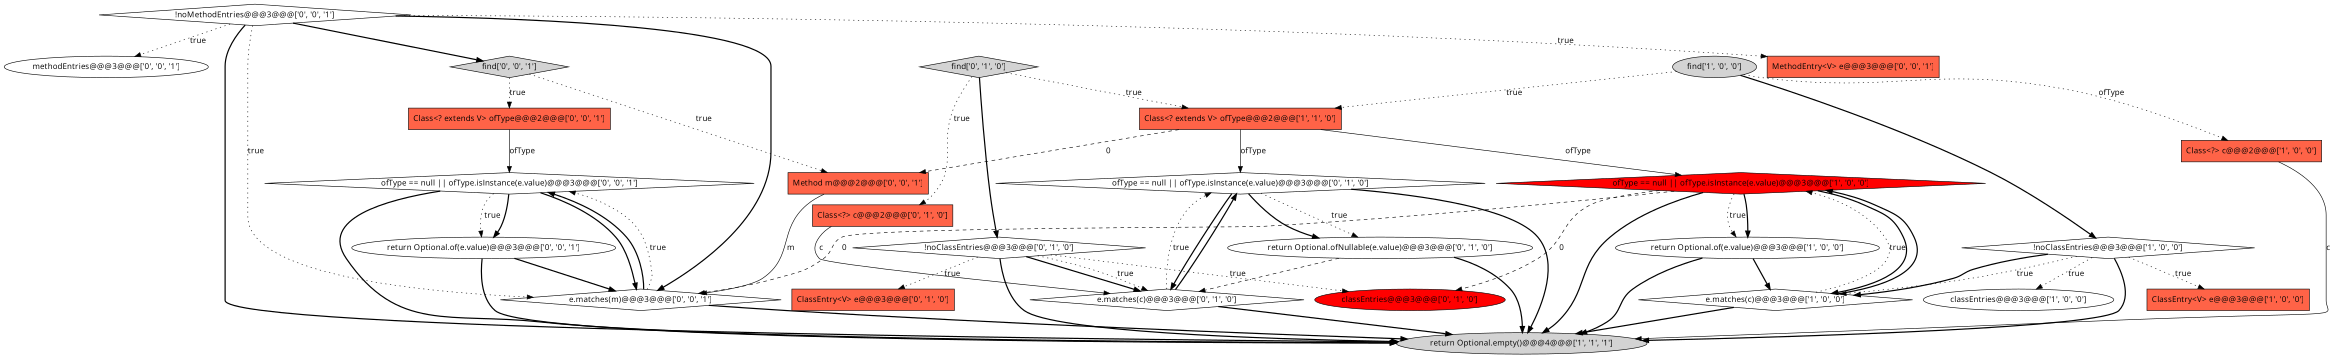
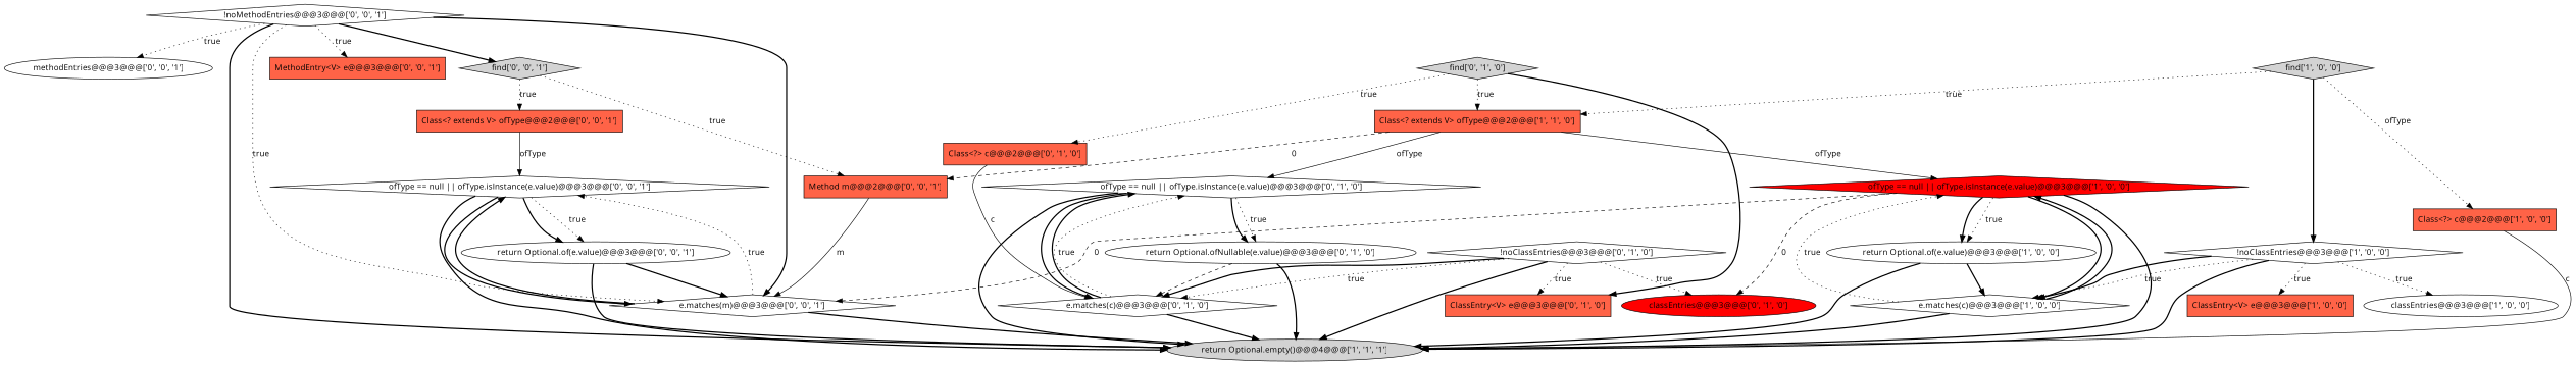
  digraph {
    fontname="Open Sans"
    node [fillcolor=white fontname="Open Sans" shape=diamond style=filled]
    edge [fontname="Open Sans" style=bold]
    n1 [label="methodEntries@@@3@@@['0', '0', '1']" shape=ellipse]
    n2 [fillcolor=lightgray label="find['0', '0', '1']"]
    n3 [fillcolor=tomato label="Class<? extends V> ofType@@@2@@@['0', '0', '1']" shape=box]
    n4 [fillcolor=tomato label="Method m@@@2@@@['0', '0', '1']" shape=box]
    n5 [label="ofType == null || ofType.isInstance(e.value)@@@3@@@['0', '0', '1']"]
    n6 [label="!noMethodEntries@@@3@@@['0', '0', '1']"]
    n7 [fillcolor=lightgray label="return Optional.empty()@@@4@@@['1', '1', '1']" shape=ellipse]
    n8 [fillcolor=tomato label="MethodEntry<V> e@@@3@@@['0', '0', '1']" shape=box]
    n9 [label="e.matches(m)@@@3@@@['0', '0', '1']"]
    n10 [label="e.matches(c)@@@3@@@['0', '1', '0']"]
    n11 [label="ofType == null || ofType.isInstance(e.value)@@@3@@@['0', '1', '0']"]
    n12 [label="return Optional.ofNullable(e.value)@@@3@@@['0', '1', '0']" shape=ellipse]
    n13 [label="return Optional.of(e.value)@@@3@@@['0', '0', '1']" shape=ellipse]
    n14 [fillcolor=tomato label="Class<?> c@@@2@@@['1', '0', '0']" shape=box]
    n15 [label="e.matches(c)@@@3@@@['1', '0', '0']"]
    n16 [fillcolor=red label="ofType == null || ofType.isInstance(e.value)@@@3@@@['1', '0', '0']"]
    n17 [label="!noClassEntries@@@3@@@['0', '1', '0']"]
    n18 [fillcolor=tomato label="ClassEntry<V> e@@@3@@@['0', '1', '0']" shape=box]
    n19 [fillcolor=red label="classEntries@@@3@@@['0', '1', '0']" shape=ellipse]
    n20 [fillcolor=tomato label="ClassEntry<V> e@@@3@@@['1', '0', '0']" shape=box]
    n21 [label="return Optional.of(e.value)@@@3@@@['1', '0', '0']" shape=ellipse]
-   n22 [fillcolor=lightgray label="find['1', '0', '0']" shape=ellipse]
+   n22 [fillcolor=lightgray label="find['1', '0', '0']"]
    n23 [fillcolor=tomato label="Class<? extends V> ofType@@@2@@@['1', '1', '0']" shape=box]
    n24 [label="!noClassEntries@@@3@@@['1', '0', '0']"]
    n25 [label="classEntries@@@3@@@['1', '0', '0']" shape=ellipse]
    n26 [fillcolor=tomato label="Class<?> c@@@2@@@['0', '1', '0']" shape=box]
    n27 [fillcolor=lightgray label="find['0', '1', '0']"]
    n2 -> n3 [label=true style=dotted]
    n2 -> n4 [label=true style=dotted]
    n3 -> n5 [label=ofType style=solid]
    n4 -> n9 [label=m style=solid]
    n5 -> n7
    n5 -> n9
    n5 -> n13 [label=true style=dotted]
    n5 -> n13
    n6 -> n1 [label=true style=dotted]
    n6 -> n2
    n6 -> n7
    n6 -> n8 [label=true style=dotted]
    n6 -> n9
    n6 -> n9 [label=true style=dotted]
    n9 -> n5
    n9 -> n5 [label=true style=dotted]
    n9 -> n7
    n10 -> n7
    n10 -> n11
    n10 -> n11 [label=true style=dotted]
    n11 -> n7
    n11 -> n10
    n11 -> n12 [label=true style=dotted]
    n11 -> n12
    n12 -> n7
    n12 -> n10 [style=dashed]
    n13 -> n7
    n13 -> n9
    n14 -> n7 [label=c style=solid]
    n15 -> n7
    n15 -> n16 [label=true style=dotted]
    n15 -> n16
    n16 -> n7
    n16 -> n9 [label=0 style=dashed]
    n16 -> n15
    n16 -> n19 [label=0 style=dashed]
    n16 -> n21 [label=true style=dotted]
    n16 -> n21
    n17 -> n7
    n17 -> n10
    n17 -> n10 [label=true style=dotted]
    n17 -> n18 [label=true style=dotted]
    n17 -> n19 [label=true style=dotted]
    n21 -> n7
    n21 -> n15
    n22 -> n14 [label=ofType style=dotted]
    n22 -> n23 [label=true style=dotted]
    n22 -> n24
    n23 -> n4 [label=0 style=dashed]
    n23 -> n11 [label=ofType style=solid]
    n23 -> n16 [label=ofType style=solid]
    n24 -> n7
    n24 -> n15
    n24 -> n15 [label=true style=dotted]
    n24 -> n20 [label=true style=dotted]
    n24 -> n25 [label=true style=dotted]
    n26 -> n10 [label=c style=solid]
-   n27 -> n17
+   n27 -> n18
    n27 -> n23 [label=true style=dotted]
    n27 -> n26 [label=true style=dotted]
  }
